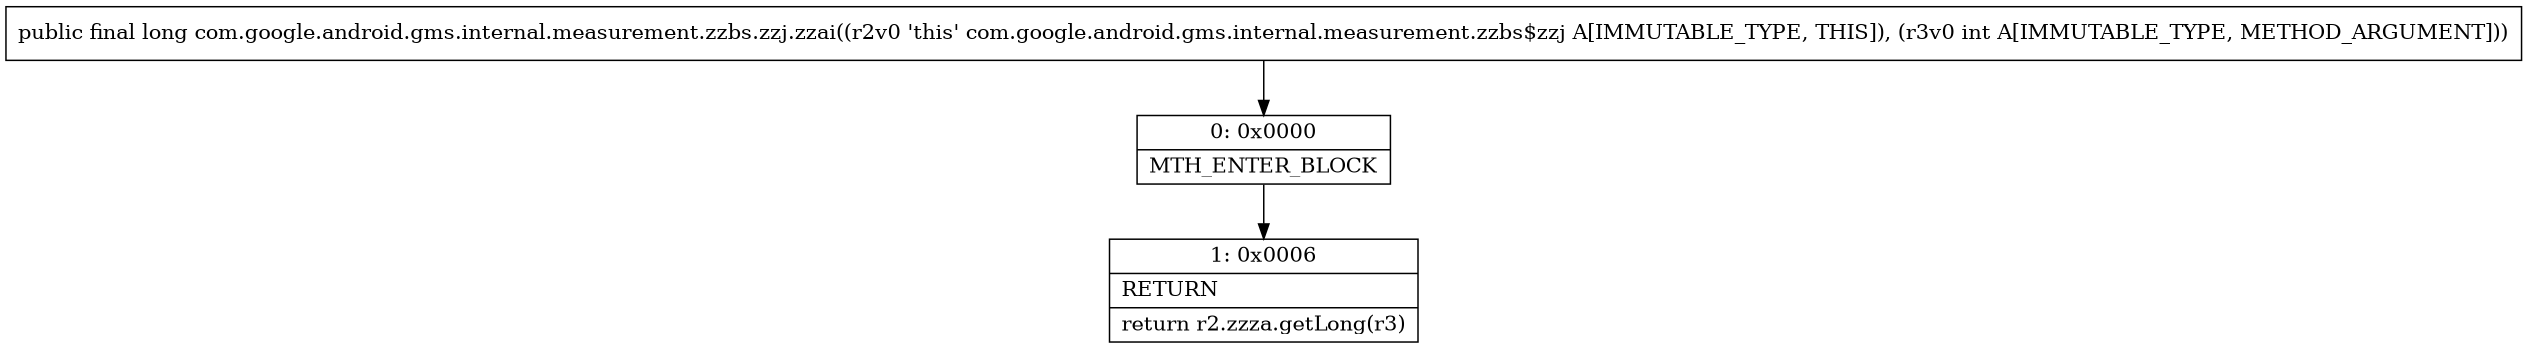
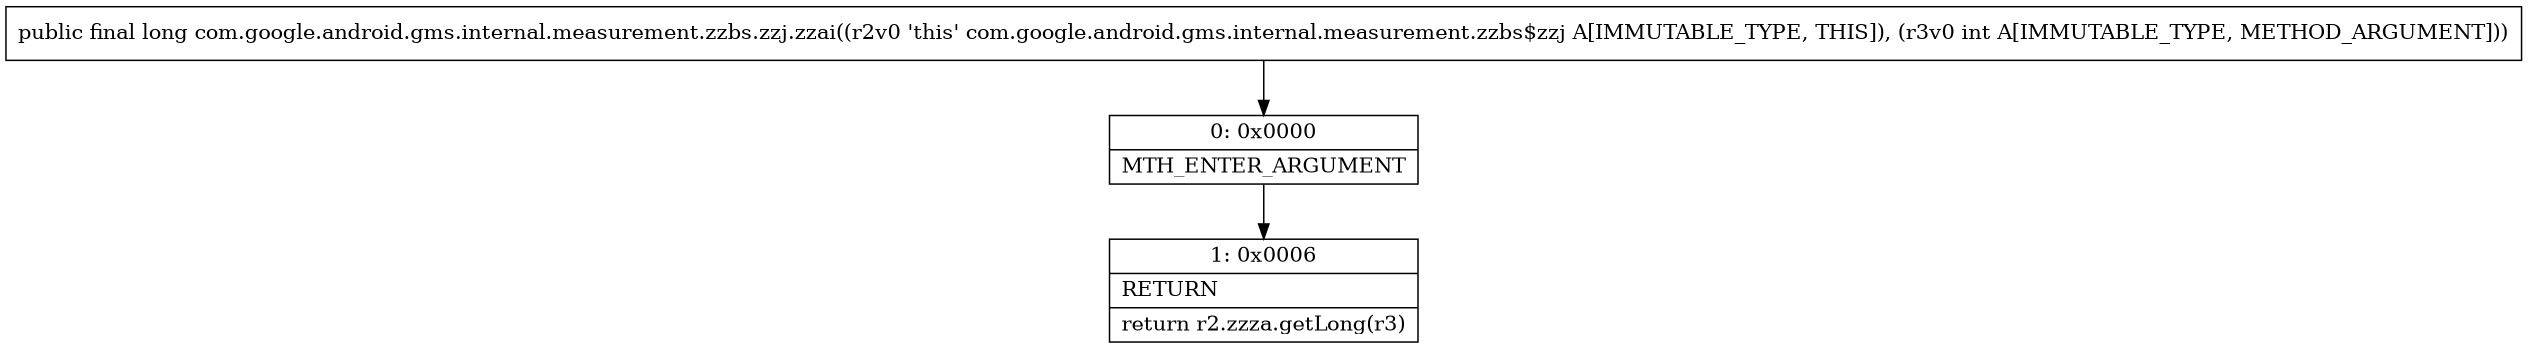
  digraph {
    node [shape=record]
-   n1 [label="{0\:\ 0x0000|MTH_ENTER_BLOCK\l}"]
+   n1 [label="{0\:\ 0x0000|MTH_ENTER_ARGUMENT\l}"]
    n2 [label="{1\:\ 0x0006|RETURN\l|return r2.zzza.getLong(r3)\l}"]
    n3 [label="{public final long com.google.android.gms.internal.measurement.zzbs.zzj.zzai((r2v0 'this' com.google.android.gms.internal.measurement.zzbs$zzj A[IMMUTABLE_TYPE, THIS]), (r3v0 int A[IMMUTABLE_TYPE, METHOD_ARGUMENT])) }"]
    n1 -> n2
    n3 -> n1
  }
